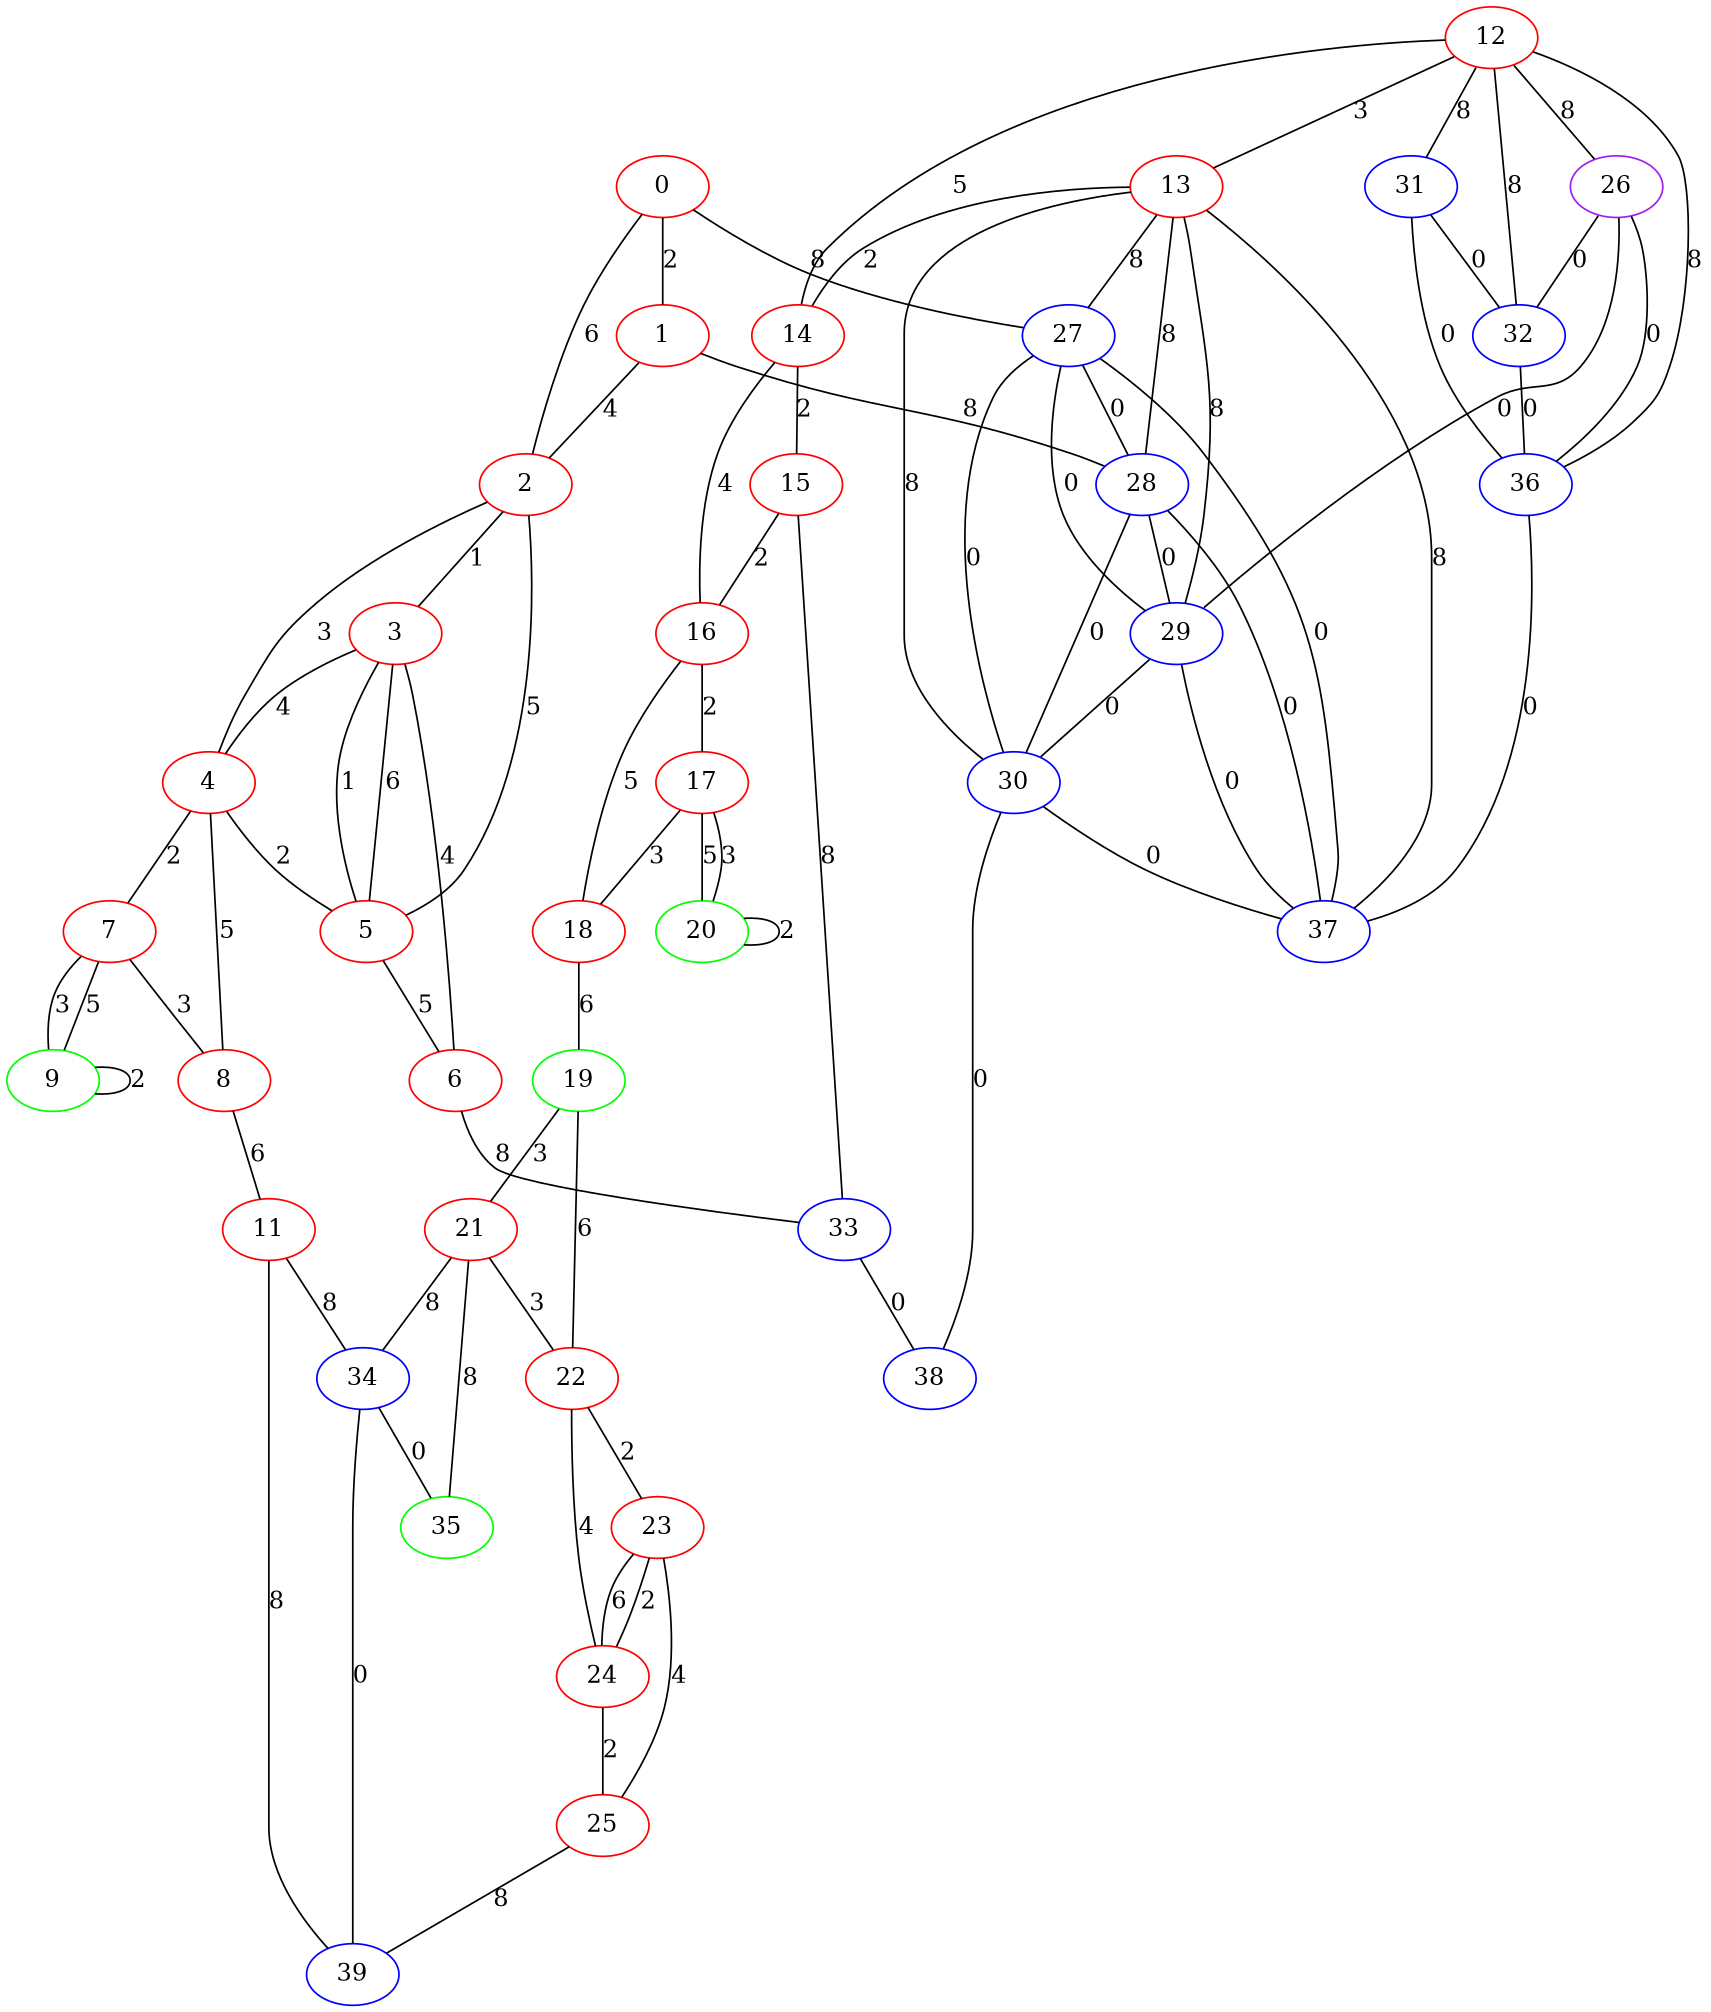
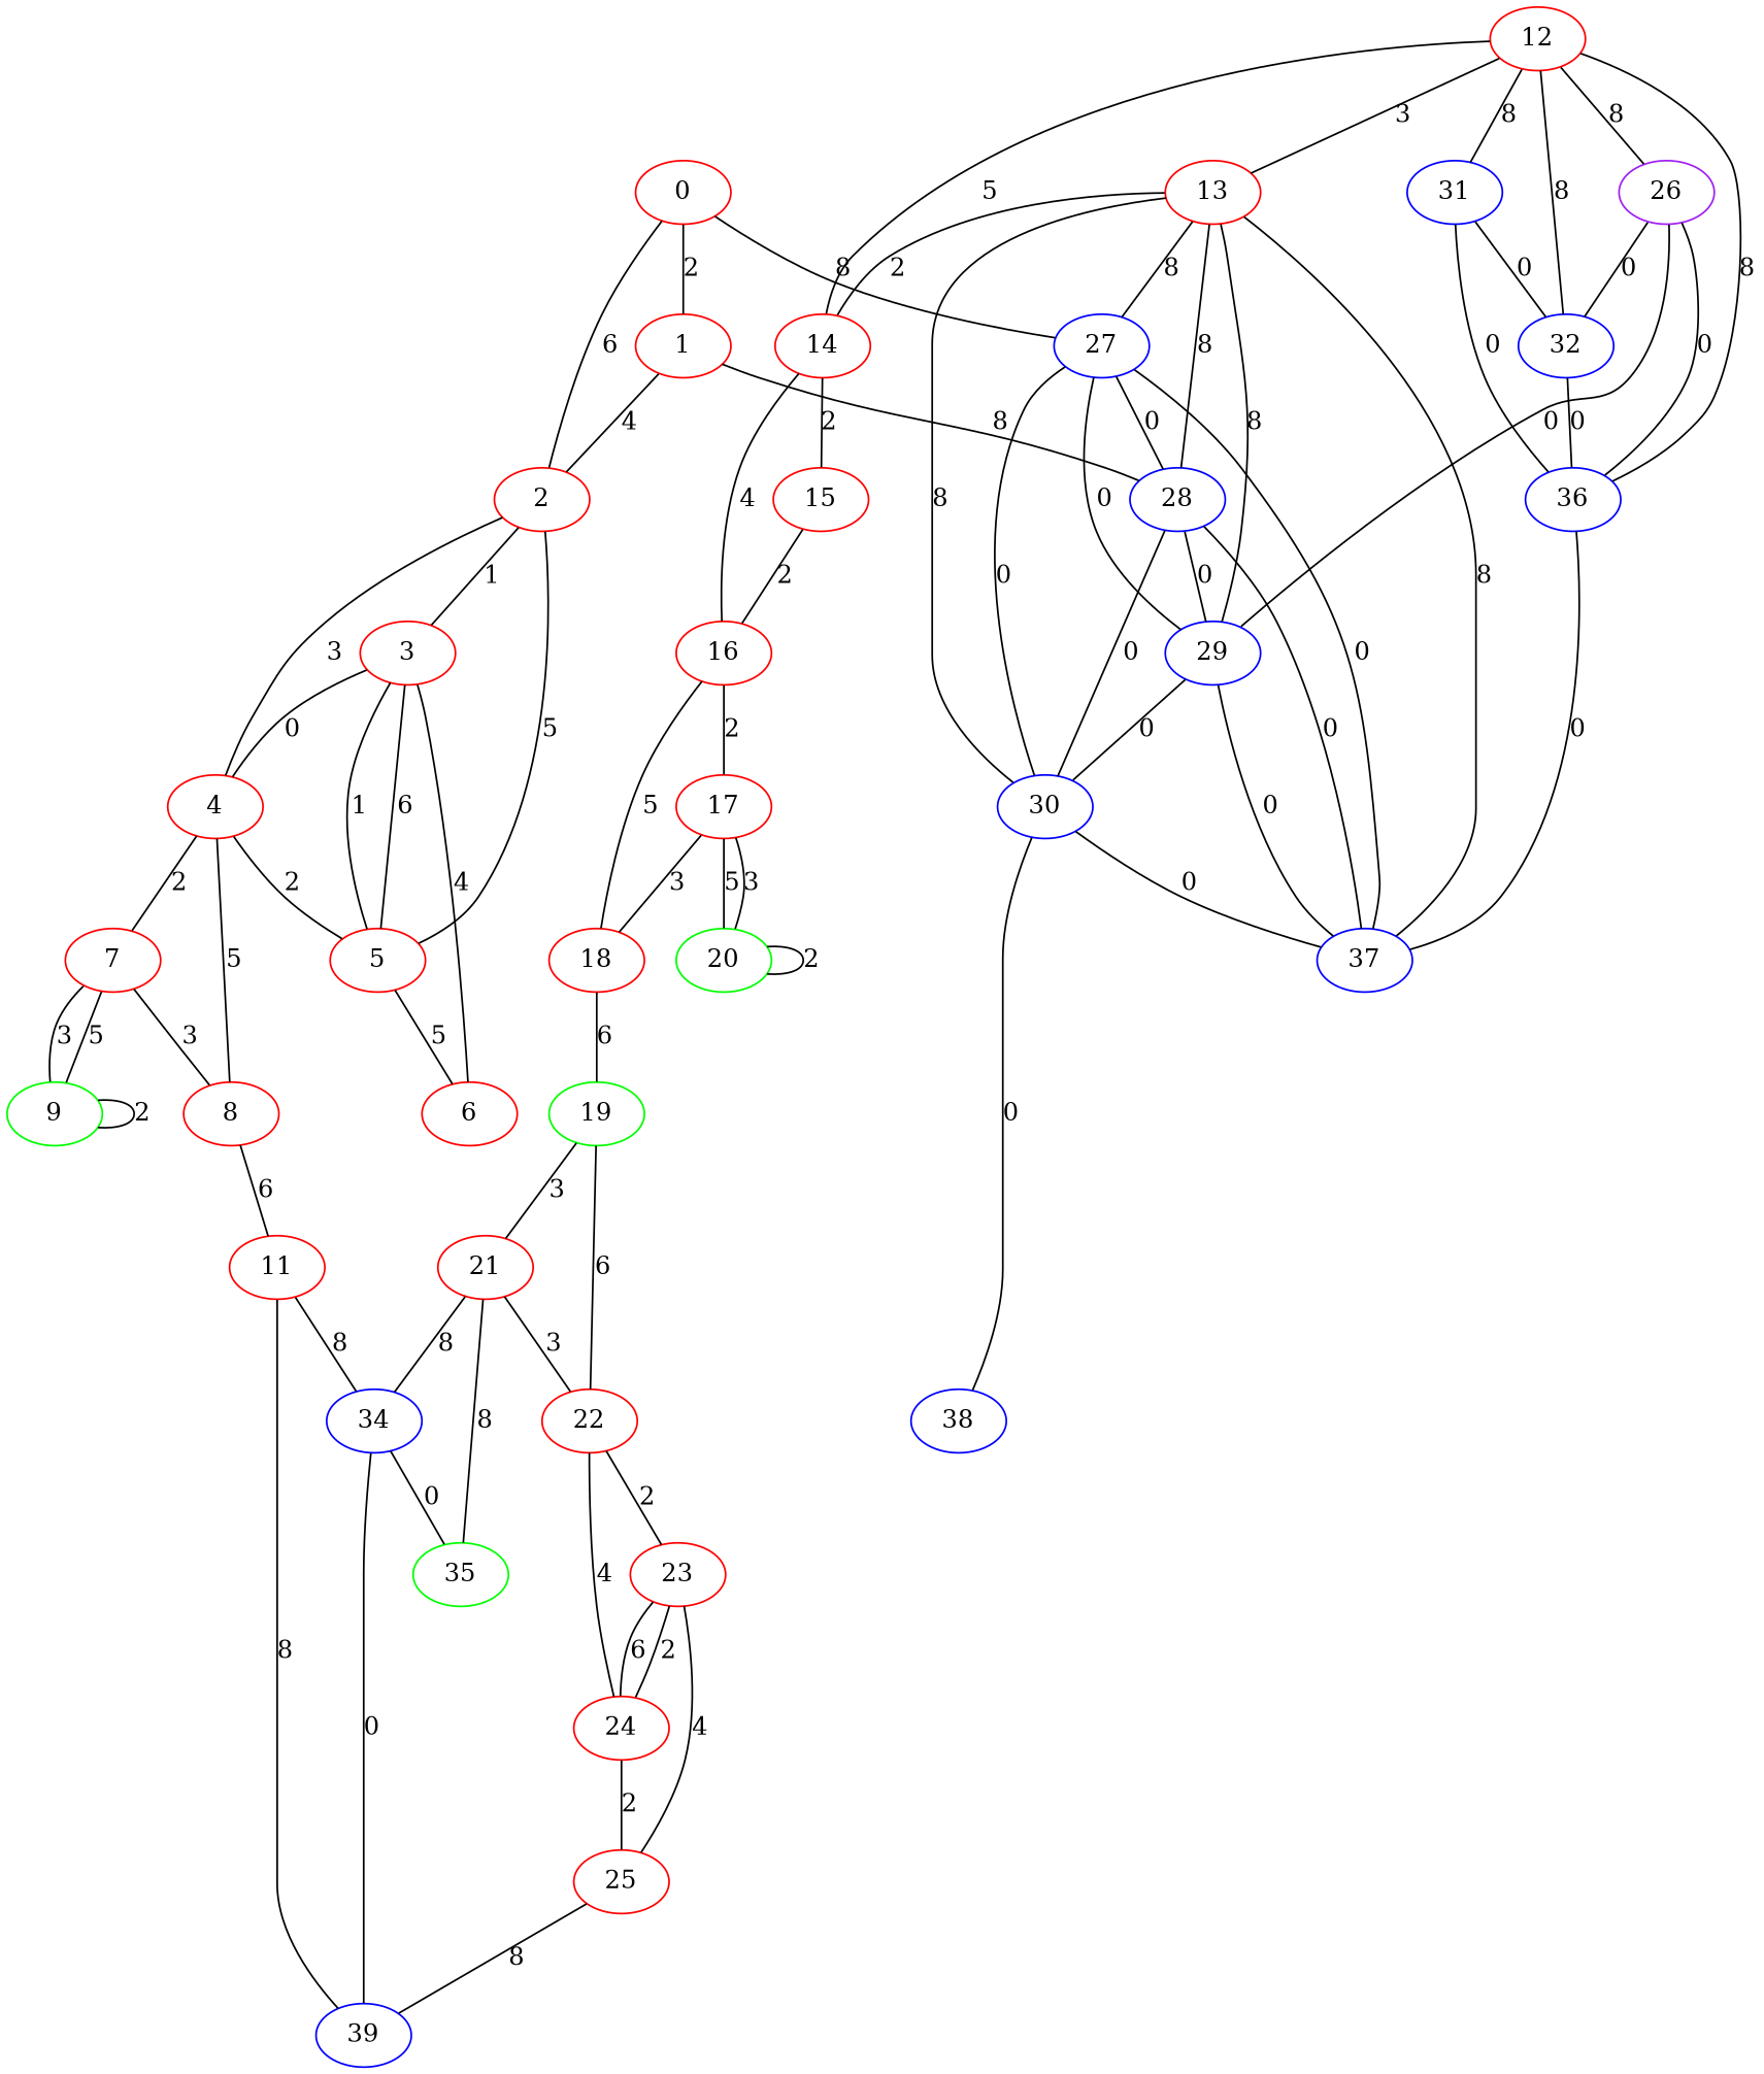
  graph {
    node [color=red weight=1]
    0
    1
    2
    27 [color=blue weight=3]
    28 [color=blue weight=3]
    3
    4
    5
    29 [color=blue weight=3]
    30 [color=blue weight=3]
    37 [color=blue weight=3]
    6
    7
    8
-   33 [color=blue weight=3]
    9 [color=green weight=2]
    11
    38 [color=blue weight=3]
    34 [color=blue weight=3]
    39 [color=blue weight=3]
    35 [color=green weight=3]
    12
    13
    14
    26 [color=purple weight=4]
    31 [color=blue weight=3]
    32 [color=blue weight=3]
    36 [color=blue weight=3]
    15
    16
    17
    18
    20 [color=green weight=2]
    19 [color=green weight=2]
    21
    22
    23
    24
    25
    0 -- 1 [label=2]
    0 -- 2 [label=6]
    0 -- 27 [label=8]
    1 -- 2 [label=4]
    1 -- 28 [label=8]
    2 -- 3 [label=1]
    2 -- 4 [label=3]
    2 -- 5 [label=5]
    27 -- 28 [label=0]
    27 -- 29 [label=0]
    27 -- 30 [label=0]
    27 -- 37 [label=0]
    28 -- 29 [label=0]
    28 -- 30 [label=0]
    28 -- 37 [label=0]
-   3 -- 4 [label=4]
+   3 -- 4 [label=0]
    3 -- 5 [label=1]
    3 -- 5 [label=6]
    3 -- 6 [label=4]
    4 -- 5 [label=2]
    4 -- 7 [label=2]
    4 -- 8 [label=5]
    5 -- 6 [label=5]
    29 -- 30 [label=0]
    29 -- 37 [label=0]
    30 -- 37 [label=0]
    30 -- 38 [label=0]
-   6 -- 33 [label=8]
    7 -- 8 [label=3]
    7 -- 9 [label=5]
    7 -- 9 [label=3]
    8 -- 11 [label=6]
-   33 -- 38 [label=0]
    9 -- 9 [label=2]
    11 -- 34 [label=8]
    11 -- 39 [label=8]
    34 -- 39 [label=0]
    34 -- 35 [label=0]
    12 -- 13 [label=3]
    12 -- 14 [label=5]
    12 -- 26 [label=8]
    12 -- 31 [label=8]
    12 -- 32 [label=8]
    12 -- 36 [label=8]
    13 -- 27 [label=8]
    13 -- 28 [label=8]
    13 -- 29 [label=8]
    13 -- 30 [label=8]
    13 -- 37 [label=8]
    13 -- 14 [label=2]
    14 -- 15 [label=2]
    14 -- 16 [label=4]
    26 -- 29 [label=0]
    26 -- 32 [label=0]
    26 -- 36 [label=0]
    31 -- 32 [label=0]
    31 -- 36 [label=0]
    32 -- 36 [label=0]
    36 -- 37 [label=0]
-   15 -- 33 [label=8]
    15 -- 16 [label=2]
    16 -- 17 [label=2]
    16 -- 18 [label=5]
    17 -- 18 [label=3]
    17 -- 20 [label=5]
    17 -- 20 [label=3]
    18 -- 19 [label=6]
    20 -- 20 [label=2]
    19 -- 21 [label=3]
    19 -- 22 [label=6]
    21 -- 34 [label=8]
    21 -- 35 [label=8]
    21 -- 22 [label=3]
    22 -- 23 [label=2]
    22 -- 24 [label=4]
    23 -- 24 [label=2]
    23 -- 24 [label=6]
    23 -- 25 [label=4]
    24 -- 25 [label=2]
    25 -- 39 [label=8]
  }
